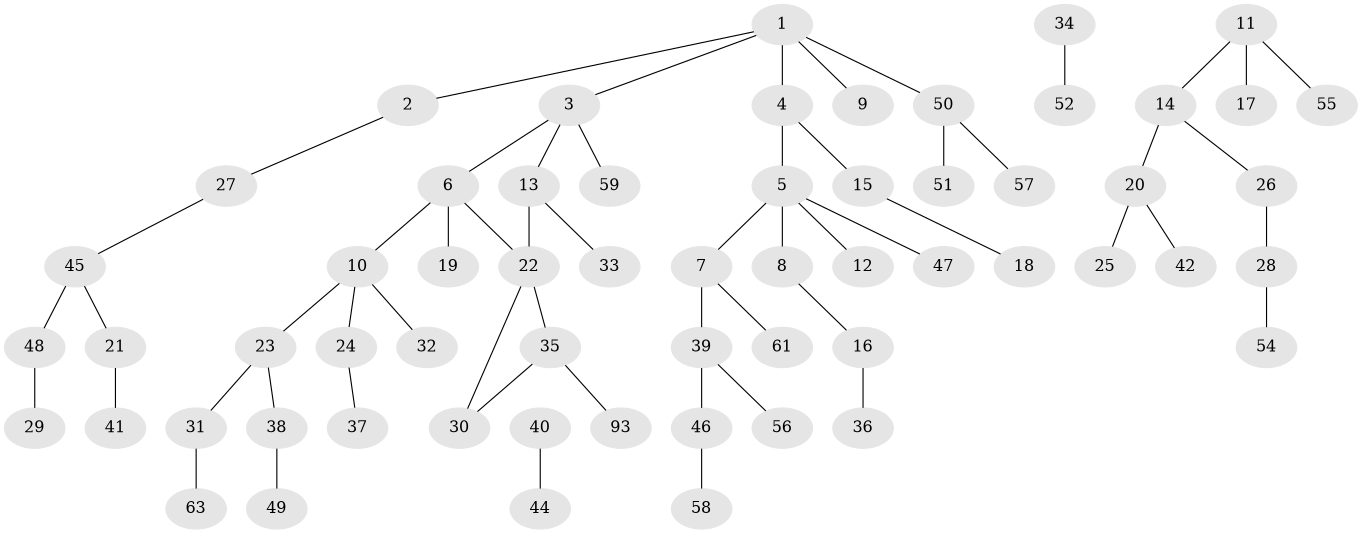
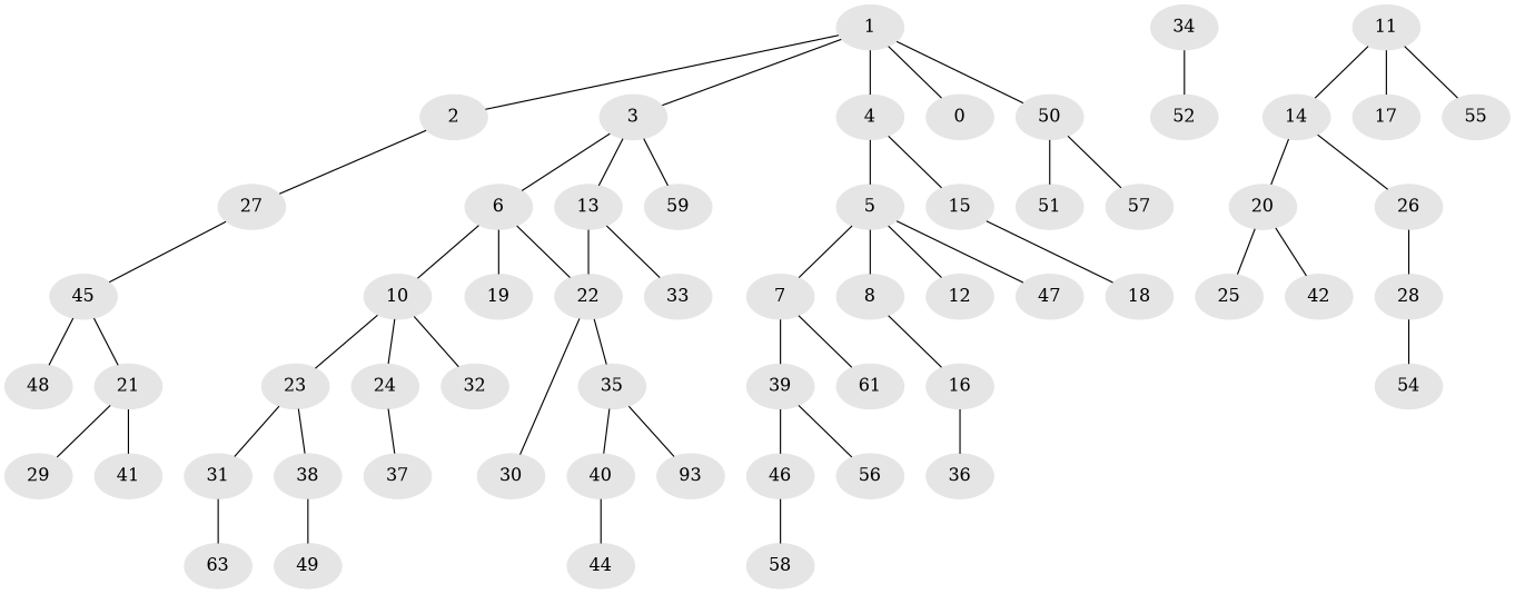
  graph {
    node [color=gray90 style=filled]
    edge [weight=1.0]
    1
    2
    3
    4
-   9
+   9 [label=0]
    50
    27
    6
    13
    59
    5
    15
    51
    57
    21
    29
    41
    45
    10
    19
    22
    33
    7
    8
    12
    47
    18
    39
    61
    16
    23
    24
    32
    34
    52
    46
    56
    36
    11
    14
    17
    55
    31
    38
    37
    20
    26
    30
    35
    25
    42
    28
    40
    n54 [label=93]
    n55 [label=63]
    49
    54
    48
    44
    58
    1 -- 2
    1 -- 3
    1 -- 4
    1 -- 9
    1 -- 50
    2 -- 27
    3 -- 6
    3 -- 13
    3 -- 59
    4 -- 5
    4 -- 15
    50 -- 51
    50 -- 57
    27 -- 45
    6 -- 10
    6 -- 19
    6 -- 22
    13 -- 22 [weight=2.0]
    13 -- 33
    5 -- 7
    5 -- 8
    5 -- 12
    5 -- 47
    15 -- 18
-   48 -- 29
+   21 -- 29
    21 -- 41 [weight=2.0]
    45 -- 21
    45 -- 48 [weight=2.0]
    10 -- 23
    10 -- 24
    10 -- 32
    22 -- 30
    22 -- 35
    7 -- 39
    7 -- 61
    8 -- 16
    39 -- 46
    39 -- 56
    16 -- 36
    23 -- 31
    23 -- 38
    24 -- 37
    34 -- 52
    46 -- 58
    11 -- 14
    11 -- 17
    11 -- 55
    14 -- 20
    14 -- 26
    31 -- n55
    38 -- 49
    20 -- 25 [weight=2.0]
    20 -- 42
    26 -- 28 [weight=2.0]
-   35 -- 30
+   35 -- 40
    35 -- n54
    28 -- 54
    40 -- 44
  }
